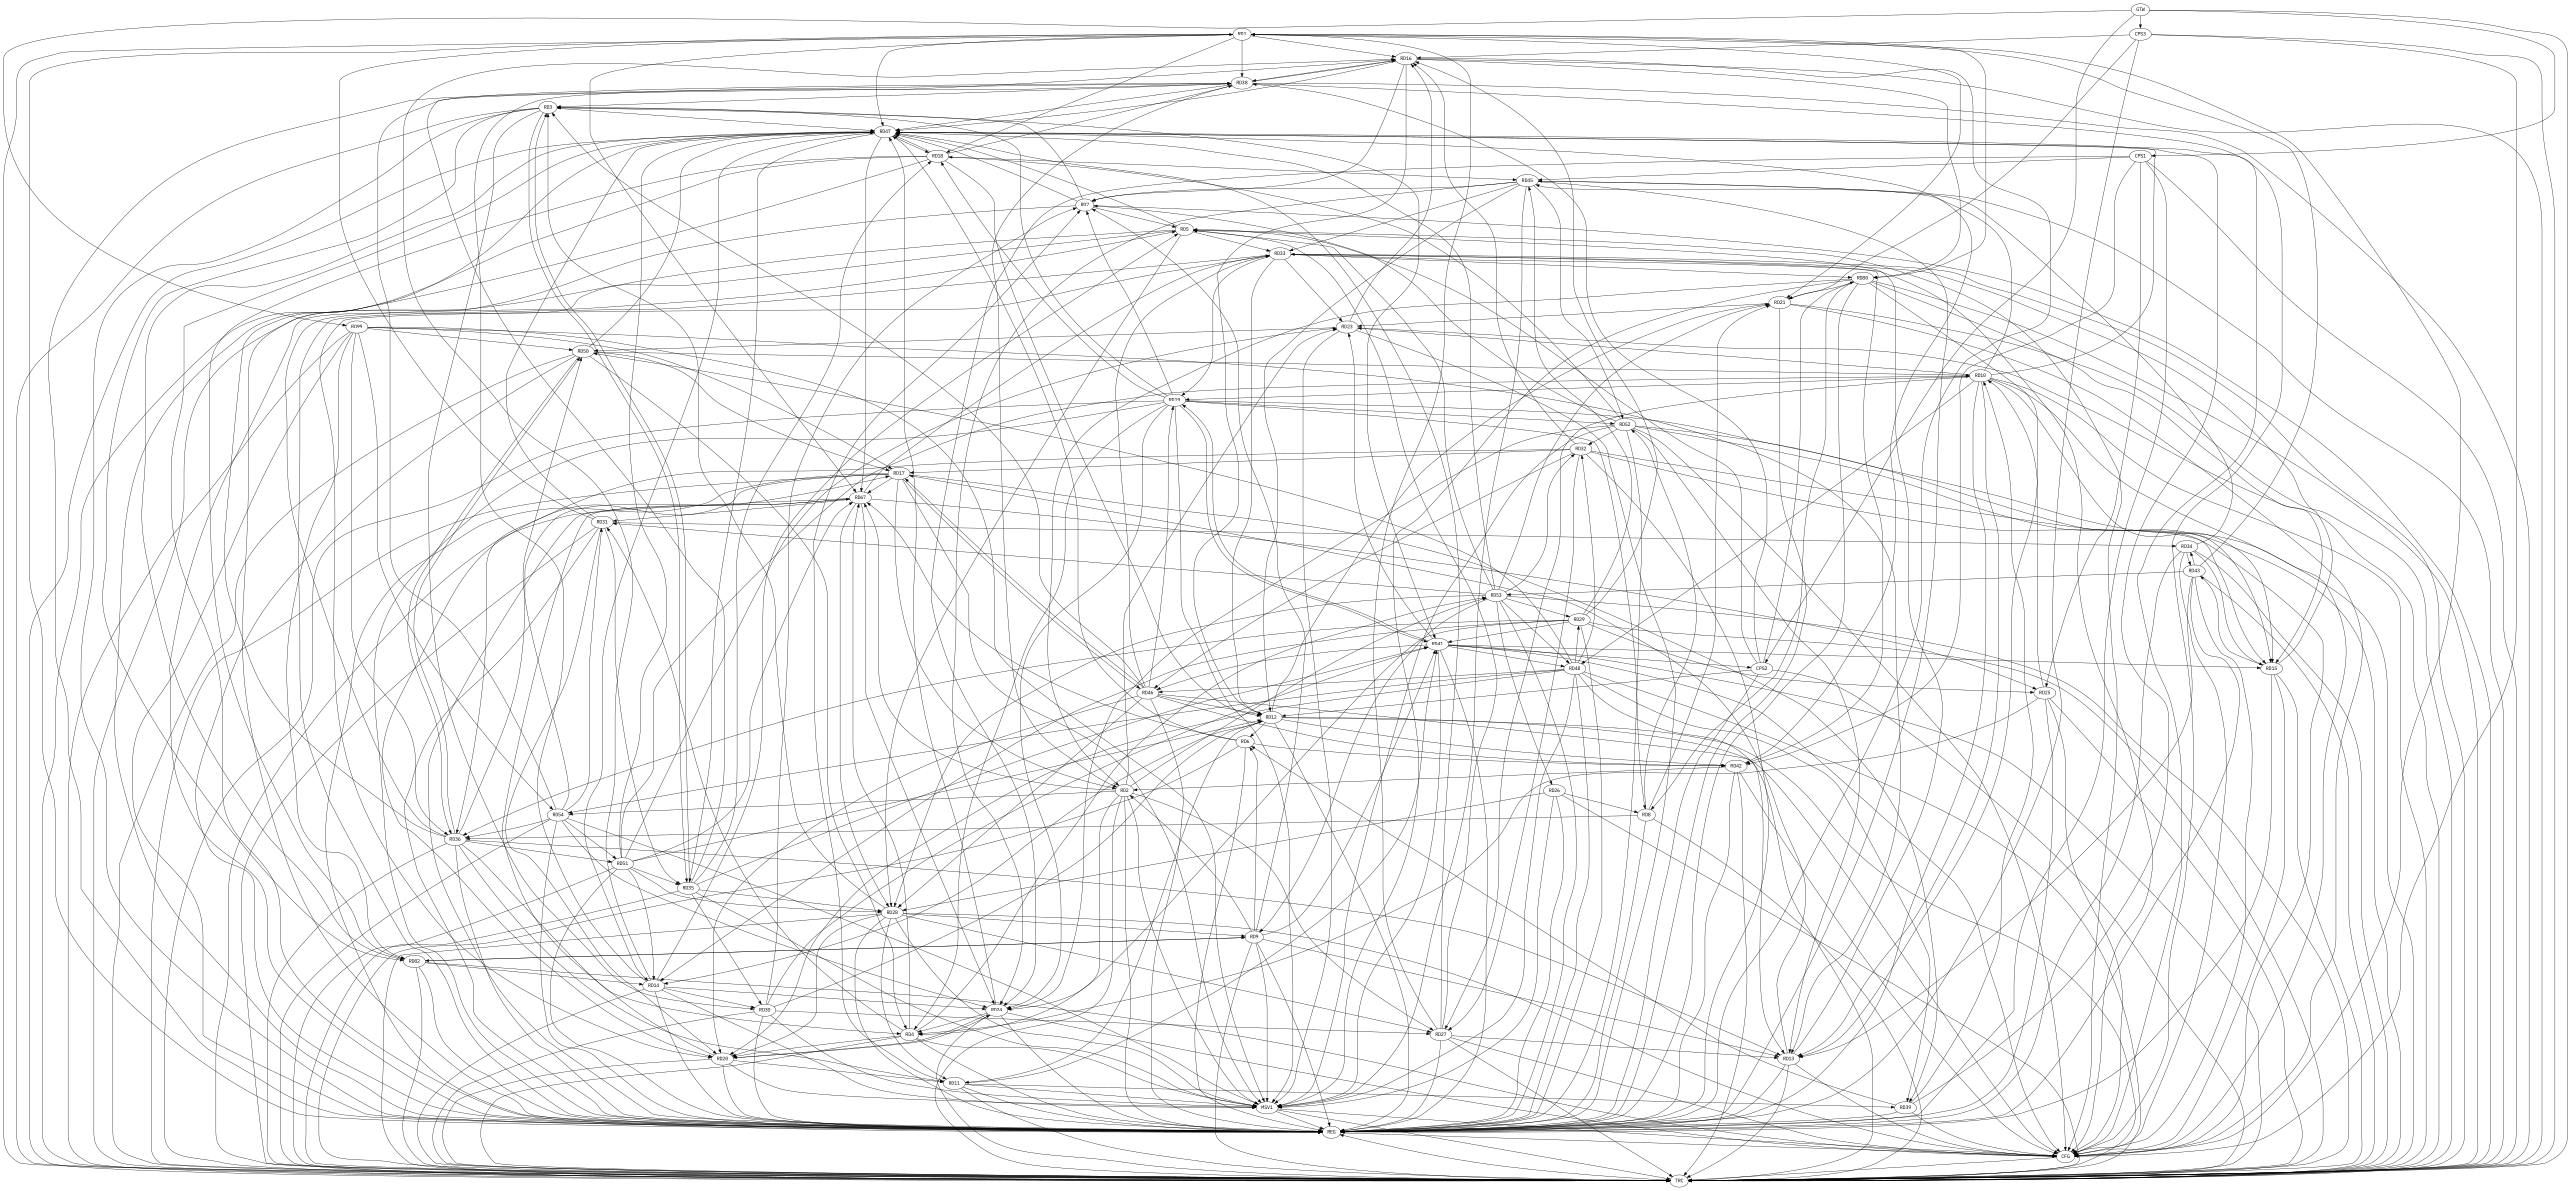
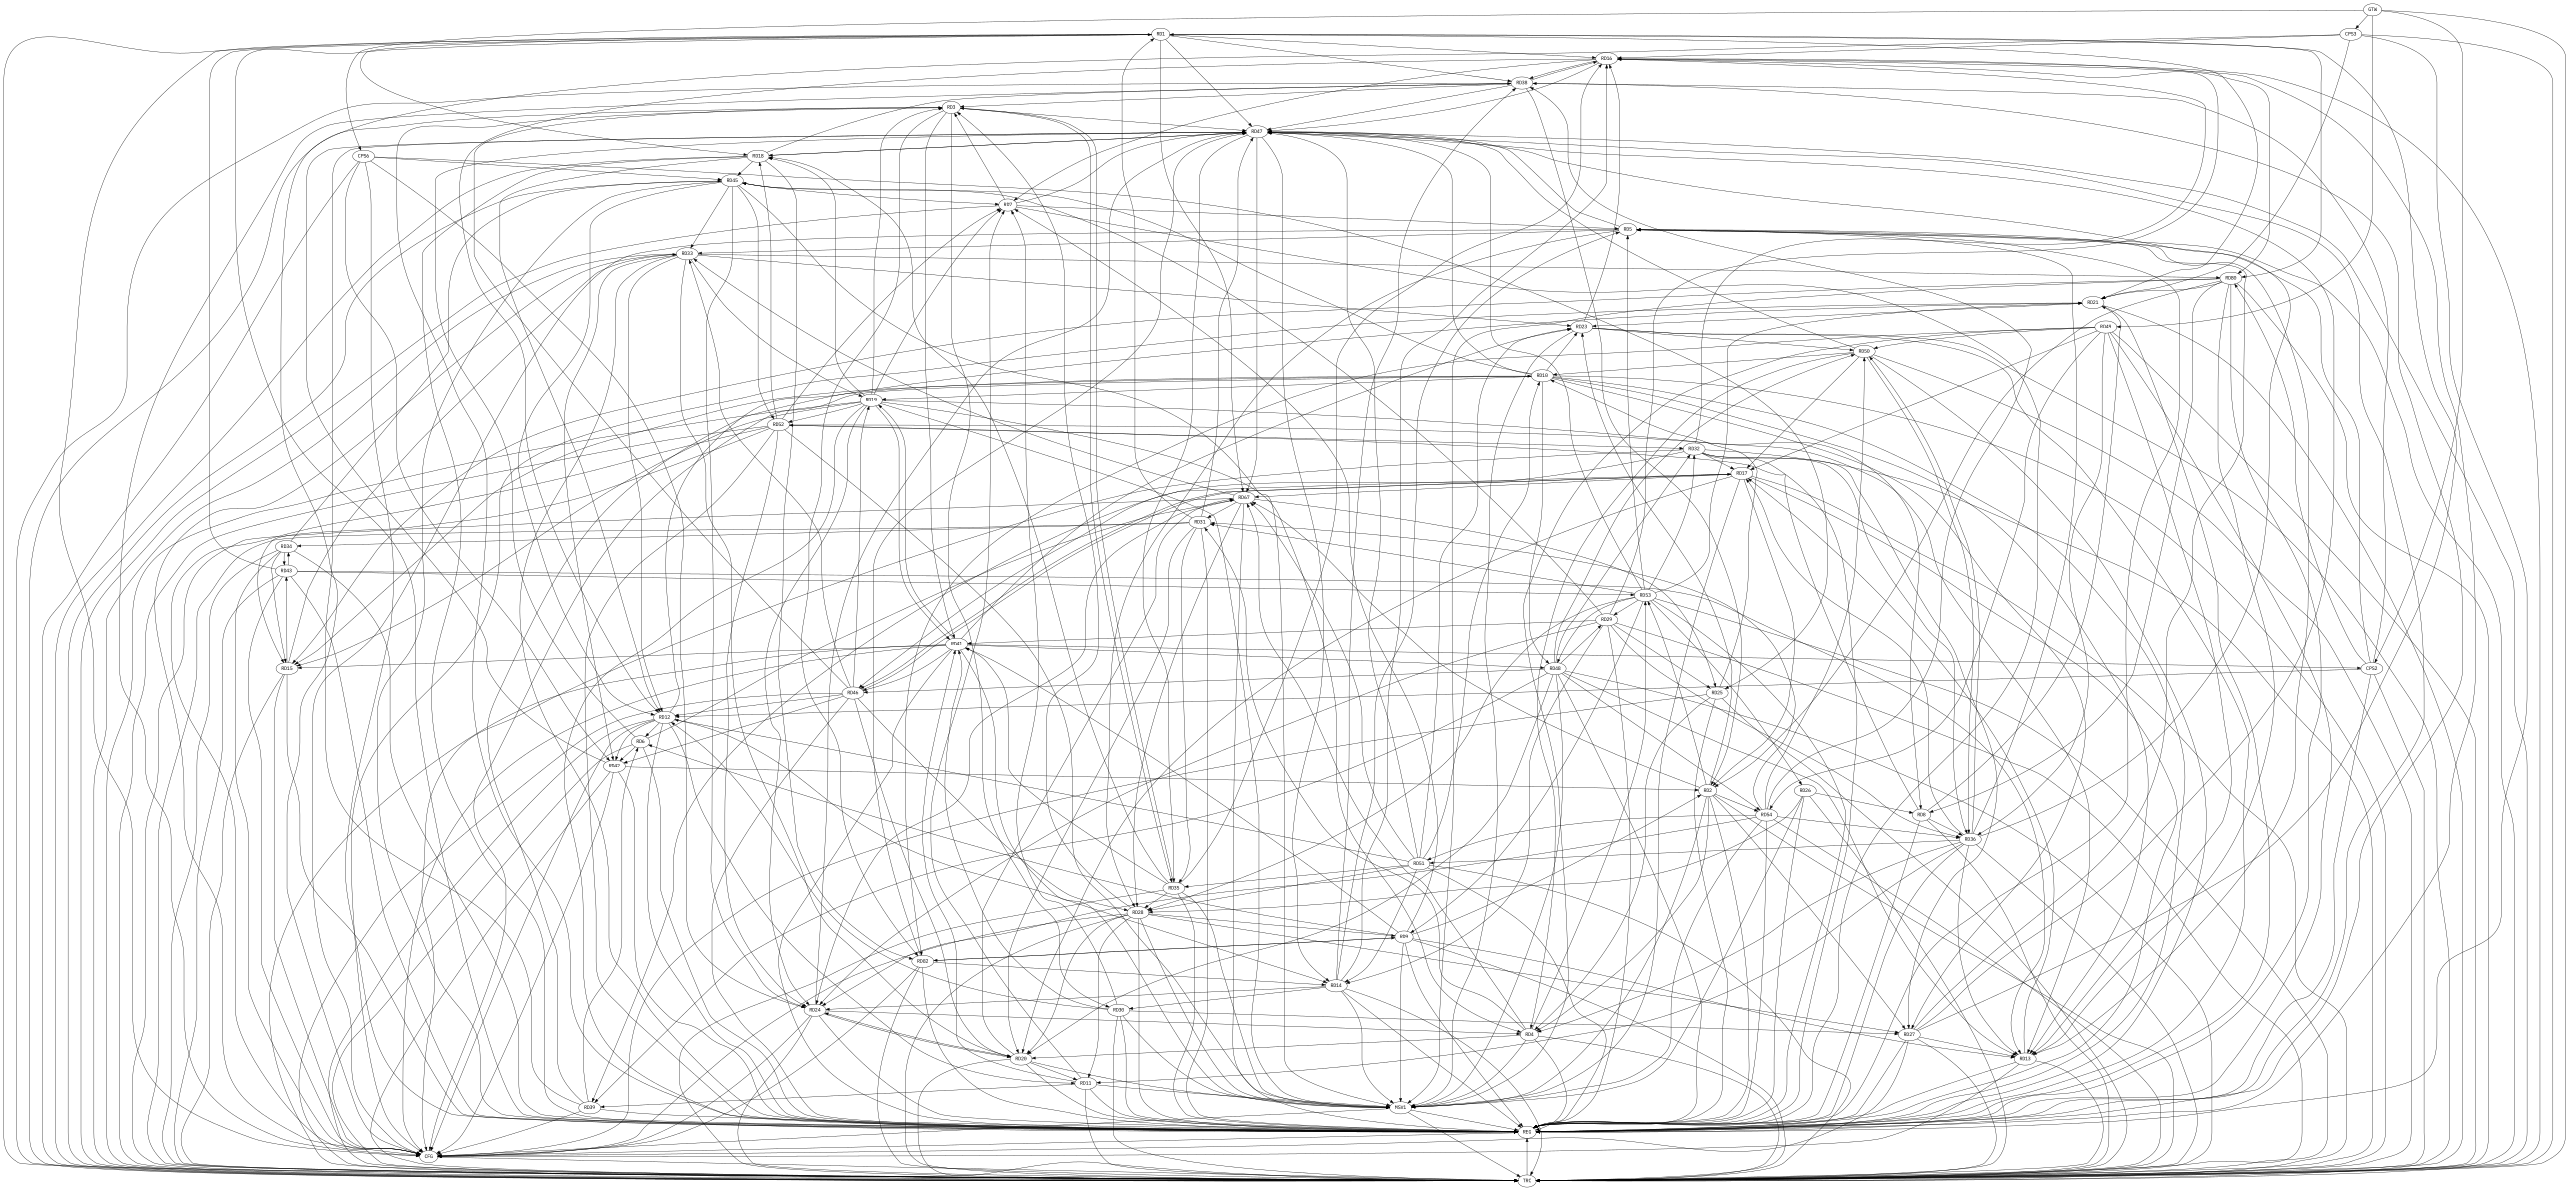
  strict digraph {
    fontname="IBM Plex Mono"
    node [fontname="IBM Plex Mono"]
    edge [fontname="IBM Plex Mono"]
    n1 [label=RD1]
    n2 [label=RD16]
    n3 [label=RD18]
    n4 [label=RD21]
    n5 [label=RD67]
    n6 [label=RD38]
    n7 [label=RD80]
    n8 [label=RD47]
    n9 [label=REG]
    n10 [label=CFG]
    n11 [label=TRC]
    n12 [label=RD7]
    n13 [label=RD12]
    n14 [label=RD82]
    n15 [label=RD45]
    n16 [label=RD23]
    n17 [label=RD31]
    n18 [label=RD28]
    n19 [label=RD33]
    n20 [label=RD24]
    n21 [label=RD25]
    n22 [label=RD2]
    n23 [label=RD3]
    n24 [label=MSV1]
    n25 [label=RD8]
    n26 [label=RD13]
    n27 [label=RD15]
    n28 [label=RD35]
    n29 [label=RD14]
    n30 [label=RD4]
    n31 [label=RD27]
    n32 [label=RD54]
    n33 [label=RD53]
    n34 [label=RD20]
    n35 [label=RD50]
    n36 [label=RD5]
    n37 [label=RD36]
    n38 [label=RD51]
    n39 [label=RD9]
    n40 [label=RD48]
    n41 [label=RD26]
    n42 [label=RD29]
    n43 [label=RD32]
    n44 [label=RD30]
    n45 [label=RD41]
    n46 [label=RD19]
    n47 [label=RD46]
    n48 [label=CPS2]
    n49 [label=RD11]
    n50 [label=RD34]
    n51 [label=RD42]
    n52 [label=RD6]
    n53 [label=RD52]
    n54 [label=RD17]
    n55 [label=RD10]
    n56 [label=RD43]
    n57 [label=RD39]
-   n58 [label=RD99]
-   n59 [label=CPS1]
+   n58 [label=RD49]
+   n59 [label=CPS6]
    n60 [label=CPS3]
    n61 [label=GTW]
    n1 -> n2
    n1 -> n3
    n1 -> n4
    n1 -> n5
    n1 -> n6
    n1 -> n7
    n1 -> n8
    n1 -> n9
    n1 -> n10
    n1 -> n11
    n2 -> n6
    n2 -> n7
    n2 -> n8
    n2 -> n9
    n2 -> n11
    n2 -> n12
    n2 -> n13
    n3 -> n6
    n3 -> n8
    n3 -> n9
    n3 -> n11
    n3 -> n13
    n3 -> n14
    n3 -> n15
    n4 -> n9
    n4 -> n10
    n4 -> n11
    n4 -> n16
    n5 -> n9
    n5 -> n11
    n5 -> n17
    n5 -> n18
    n5 -> n19
    n5 -> n20
    n5 -> n21
    n6 -> n2
    n6 -> n8
    n6 -> n9
    n6 -> n10
    n6 -> n11
    n6 -> n22
    n6 -> n23
    n7 -> n4
    n7 -> n9
    n7 -> n11
    n7 -> n22
    n7 -> n24
    n7 -> n25
    n7 -> n26
    n7 -> n27
    n8 -> n3
    n8 -> n5
    n8 -> n9
-   n8 -> n10
    n8 -> n11
    n8 -> n28
    n8 -> n29
    n9 -> n10
    n10 -> n11
    n11 -> n9
    n12 -> n8
    n12 -> n9
    n12 -> n11
    n12 -> n23
    n12 -> n36
    n13 -> n4
    n13 -> n9
    n13 -> n10
    n13 -> n11
    n13 -> n29
    n13 -> n49
    n13 -> n51
    n13 -> n52
    n14 -> n8
    n14 -> n9
    n14 -> n10
    n14 -> n11
    n14 -> n29
    n14 -> n39
    n15 -> n9
    n15 -> n11
    n15 -> n12
    n15 -> n13
    n15 -> n19
    n15 -> n20
    n15 -> n24
    n15 -> n53
    n16 -> n2
    n16 -> n9
    n16 -> n11
    n16 -> n24
    n16 -> n35
    n17 -> n1
    n17 -> n8
    n17 -> n9
    n17 -> n11
    n17 -> n28
    n17 -> n34
    n17 -> n50
    n18 -> n9
    n18 -> n10
    n18 -> n11
    n18 -> n23
    n18 -> n24
    n18 -> n31
    n18 -> n34
    n18 -> n39
    n18 -> n49
    n19 -> n7
    n19 -> n9
    n19 -> n10
    n19 -> n11
    n19 -> n13
    n19 -> n16
    n19 -> n34
    n19 -> n46
    n19 -> n51
    n20 -> n8
    n20 -> n9
    n20 -> n10
    n20 -> n11
    n20 -> n30
    n20 -> n34
    n21 -> n9
    n21 -> n10
    n21 -> n11
    n21 -> n30
    n21 -> n55
    n22 -> n5
    n22 -> n9
    n22 -> n11
    n22 -> n16
    n22 -> n24
    n22 -> n30
    n22 -> n31
    n22 -> n32
    n22 -> n33
    n23 -> n8
    n23 -> n9
    n23 -> n11
    n23 -> n14
    n23 -> n28
    n23 -> n44
    n23 -> n45
    n24 -> n9
    n24 -> n10
    n24 -> n11
    n25 -> n4
    n25 -> n9
    n25 -> n11
    n25 -> n37
    n25 -> n53
    n26 -> n9
    n26 -> n10
    n26 -> n11
    n26 -> n36
    n26 -> n54
    n27 -> n9
    n27 -> n10
    n27 -> n11
    n27 -> n19
    n27 -> n56
    n28 -> n2
    n28 -> n3
-   n28 -> n44
+   n28 -> n9
    n28 -> n11
    n28 -> n18
    n28 -> n23
    n28 -> n24
    n28 -> n45
    n29 -> n2
    n29 -> n6
    n29 -> n9
    n29 -> n11
    n29 -> n20
    n29 -> n24
    n29 -> n36
    n29 -> n44
    n30 -> n5
    n30 -> n9
    n30 -> n11
    n30 -> n17
    n30 -> n24
    n30 -> n33
    n30 -> n34
    n31 -> n1
    n31 -> n8
    n31 -> n9
    n31 -> n10
    n31 -> n11
    n31 -> n26
    n31 -> n36
    n32 -> n6
    n32 -> n9
    n32 -> n11
    n32 -> n17
    n32 -> n20
    n32 -> n24
    n32 -> n35
    n32 -> n37
    n32 -> n38
    n33 -> n4
    n33 -> n8
    n33 -> n9
    n33 -> n11
    n33 -> n17
    n33 -> n18
    n33 -> n36
    n33 -> n39
    n33 -> n40
    n33 -> n41
    n33 -> n42
    n33 -> n43
    n34 -> n5
    n34 -> n9
    n34 -> n11
    n34 -> n20
    n34 -> n24
    n34 -> n49
    n35 -> n8
    n35 -> n9
    n35 -> n11
    n35 -> n30
    n35 -> n37
    n35 -> n54
    n35 -> n55
    n36 -> n8
    n36 -> n9
    n36 -> n10
    n36 -> n11
    n36 -> n18
    n36 -> n19
    n37 -> n8
    n37 -> n9
    n37 -> n11
    n37 -> n26
    n37 -> n30
    n37 -> n35
    n37 -> n36
    n37 -> n38
    n37 -> n49
    n37 -> n54
    n38 -> n5
    n38 -> n8
    n38 -> n9
    n38 -> n11
    n38 -> n13
    n38 -> n16
    n38 -> n18
    n38 -> n28
    n38 -> n29
    n38 -> n55
    n39 -> n9
    n39 -> n11
    n39 -> n12
    n39 -> n14
    n39 -> n22
    n39 -> n24
    n39 -> n26
    n39 -> n45
    n39 -> n52
    n40 -> n9
    n40 -> n11
    n40 -> n24
    n40 -> n26
    n40 -> n32
    n40 -> n34
    n40 -> n35
    n40 -> n42
    n40 -> n43
    n40 -> n47
    n40 -> n57
    n41 -> n9
    n41 -> n11
    n41 -> n18
    n41 -> n24
    n41 -> n25
    n42 -> n2
    n42 -> n9
    n42 -> n11
    n42 -> n15
    n42 -> n20
    n42 -> n21
    n42 -> n29
    n42 -> n37
    n42 -> n45
    n43 -> n2
    n43 -> n9
    n43 -> n10
    n43 -> n11
    n43 -> n31
    n43 -> n37
    n43 -> n47
    n43 -> n54
    n44 -> n9
    n44 -> n11
    n44 -> n12
    n44 -> n13
    n44 -> n24
    n44 -> n31
    n44 -> n45
    n45 -> n9
    n45 -> n10
    n45 -> n11
    n45 -> n16
    n45 -> n24
    n45 -> n27
    n45 -> n40
    n45 -> n46
    n45 -> n47
    n45 -> n48
    n46 -> n3
    n46 -> n9
    n46 -> n11
    n46 -> n12
    n46 -> n20
    n46 -> n23
    n46 -> n24
    n46 -> n25
    n46 -> n27
    n46 -> n30
    n46 -> n45
    n46 -> n53
    n47 -> n9
    n47 -> n11
    n47 -> n13
    n47 -> n18
    n47 -> n19
    n47 -> n23
    n47 -> n34
    n47 -> n46
    n47 -> n51
    n47 -> n54
    n48 -> n6
    n48 -> n7
    n48 -> n9
    n48 -> n11
    n48 -> n13
    n48 -> n36
    n49 -> n9
    n49 -> n11
    n49 -> n12
    n49 -> n24
    n49 -> n45
    n49 -> n57
    n50 -> n9
    n50 -> n10
    n50 -> n11
    n50 -> n15
    n50 -> n27
    n50 -> n56
    n51 -> n8
    n51 -> n9
    n51 -> n10
    n51 -> n11
    n51 -> n22
    n52 -> n5
    n52 -> n8
    n52 -> n9
    n52 -> n11
    n52 -> n51
    n53 -> n3
    n53 -> n9
    n53 -> n10
    n53 -> n11
    n53 -> n12
    n53 -> n20
    n53 -> n24
    n53 -> n26
    n53 -> n27
    n53 -> n43
    n54 -> n5
    n54 -> n9
    n54 -> n11
    n54 -> n22
    n54 -> n24
    n54 -> n34
    n54 -> n47
    n54 -> n57
    n55 -> n8
    n55 -> n9
    n55 -> n10
    n55 -> n11
    n55 -> n15
    n55 -> n16
    n55 -> n26
    n55 -> n27
    n55 -> n31
    n55 -> n40
    n55 -> n46
    n56 -> n1
    n56 -> n9
    n56 -> n10
    n56 -> n11
    n56 -> n26
    n56 -> n33
    n56 -> n50
    n57 -> n8
    n57 -> n9
    n57 -> n10
    n57 -> n52
    n57 -> n55
    n58 -> n9
    n58 -> n11
    n58 -> n14
    n58 -> n24
    n58 -> n26
    n58 -> n32
    n58 -> n35
    n58 -> n37
    n58 -> n54
    n59 -> n9
    n59 -> n11
    n59 -> n15
    n59 -> n20
    n59 -> n21
    n59 -> n51
    n60 -> n2
    n60 -> n4
    n60 -> n9
    n60 -> n10
    n60 -> n11
    n61 -> n11
    n61 -> n48
    n61 -> n58
    n61 -> n59
    n61 -> n60
  }
